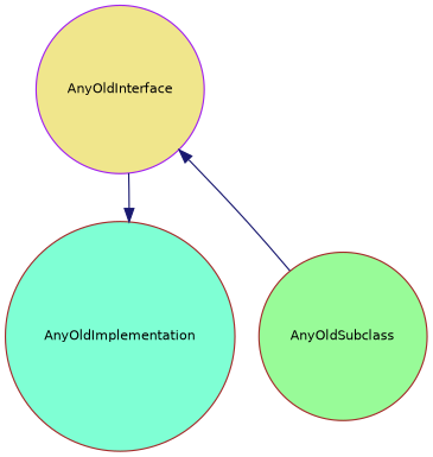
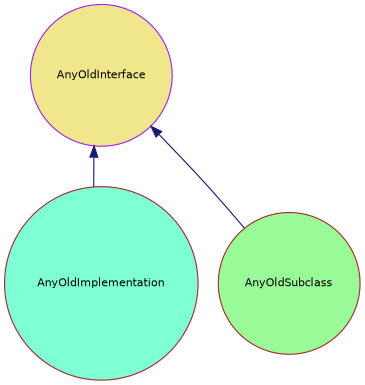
  digraph {
    node [color=brown fontname=Helvetica fontsize=10 shape=circle style=filled]
    edge [color=midnightblue dir=back fontname=Helvetica fontsize=10 labelfontname=Helvetica labelfontsize=10 style=solid]
    n1 [fillcolor=palegreen fontcolor=black height=0.2 label=AnyOldSubclass width=0.4]
    n2 [fillcolor=aquamarine height=0.2 label=AnyOldImplementation width=0.4]
    n3 [color=purple fillcolor=khaki height=0.2 label=AnyOldInterface width=0.4]
    n3 -> n1
-   n2 -> n3
+   n3 -> n2
  }
